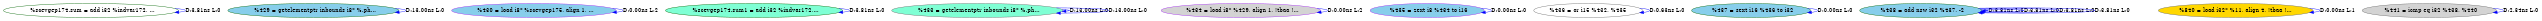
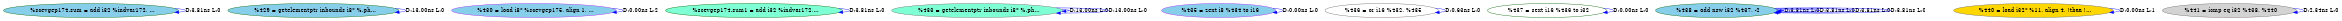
  digraph {
    node [color=darkgreen fillcolor=skyblue style=filled]
    edge [color=blue]
-   n1 [fillcolor=white label="  %scevgep174.sum = add i32 %indvar172, ..."]
+   n1 [label="  %scevgep174.sum = add i32 %indvar172, ..."]
    n2 [label="  %429 = getelementptr inbounds i8* %.ph..."]
    n3 [color=purple label="  %430 = load i8* %scevgep175, align 1, ..."]
    n4 [fillcolor=aquamarine label="  %scevgep174.sum1 = add i32 %indvar172,..."]
    n5 [color=gray40 fillcolor=aquamarine label="  %433 = getelementptr inbounds i8* %.ph..."]
-   n6 [color=purple fillcolor=lightgrey label="  %434 = load i8* %429, align 1, !tbaa !..."]
    n7 [color=purple label="  %435 = zext i8 %434 to i16"]
-   n8 [color=gray40 fillcolor=white label="%436 = or i15 %432, %435"]
-   n9 [label="  %437 = sext i16 %436 to i32"]
+   n8 [color=gray40 fillcolor=white label="  %436 = or i16 %432, %435"]
+   n9 [fillcolor=white label="  %437 = sext i16 %436 to i32"]
    n10 [label="  %438 = add nsw i32 %437, -2"]
-   n11 [color=gray40 fillcolor=gold label="%840 = load i32* %11, align 4, !tbaa !..."]
+   n11 [color=gray40 fillcolor=gold label="  %440 = load i32* %11, align 4, !tbaa !..."]
    n12 [color=gray40 fillcolor=lightgrey label="  %441 = icmp eq i32 %438, %440"]
    n1 -> n1 [label="D:3.81ns L:0"]
    n2 -> n2 [label="D:13.00ns L:0"]
    n3 -> n3 [label="D:0.00ns L:2"]
    n4 -> n4 [label="D:3.81ns L:0"]
    n5 -> n5 [label="D:13.00ns L:0"]
    n5 -> n5 [label="D:13.00ns L:0"]
-   n6 -> n6 [label="D:0.00ns L:2"]
    n7 -> n7 [label="D:0.00ns L:0"]
    n8 -> n8 [label="D:0.63ns L:0"]
    n9 -> n9 [label="D:0.00ns L:0"]
    n10 -> n10 [label="D:3.81ns L:0"]
    n10 -> n10 [label="D:3.81ns L:0"]
    n10 -> n10 [label="D:3.81ns L:0"]
    n10 -> n10 [label="D:3.81ns L:0"]
    n11 -> n11 [label="D:0.00ns L:1"]
    n12 -> n12 [label="D:2.34ns L:0"]
  }
